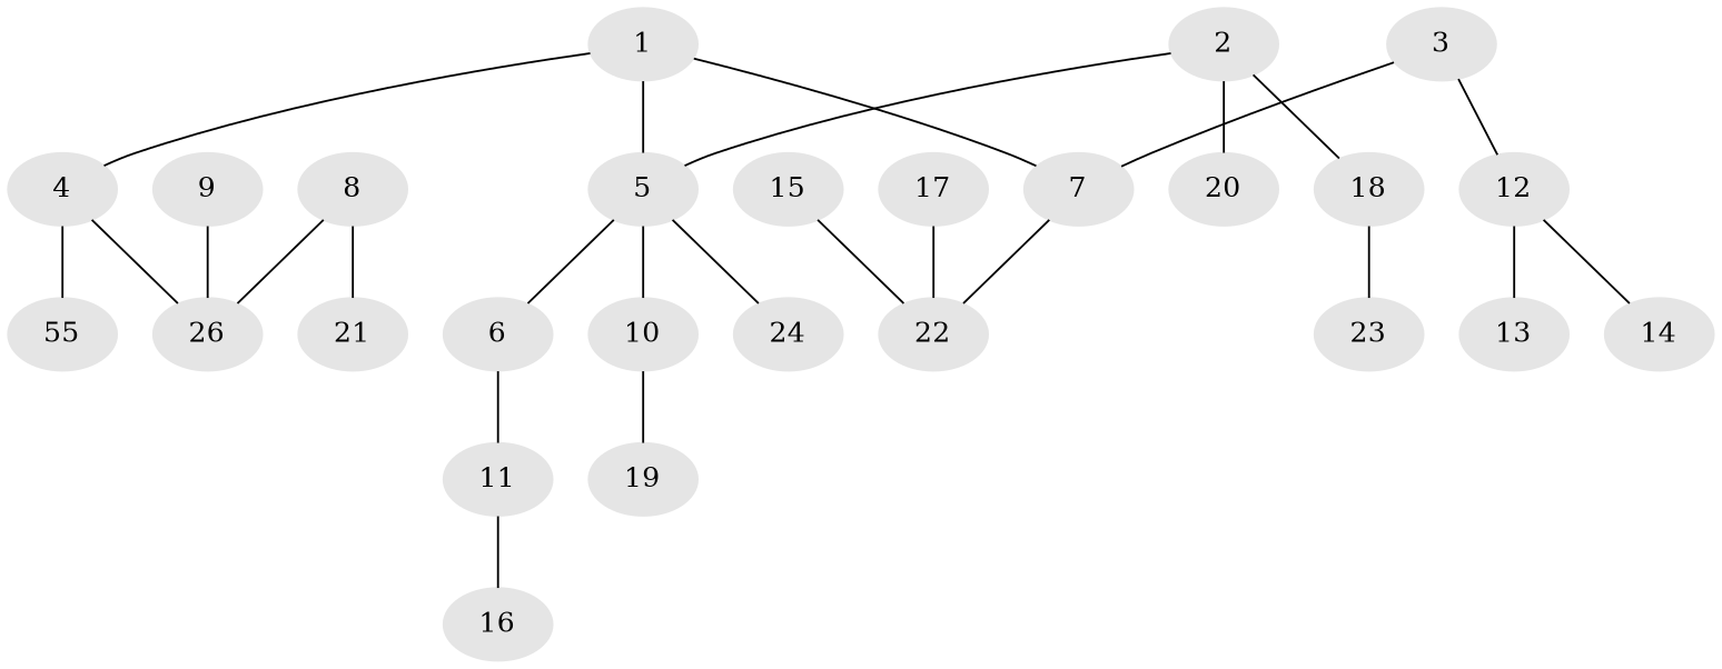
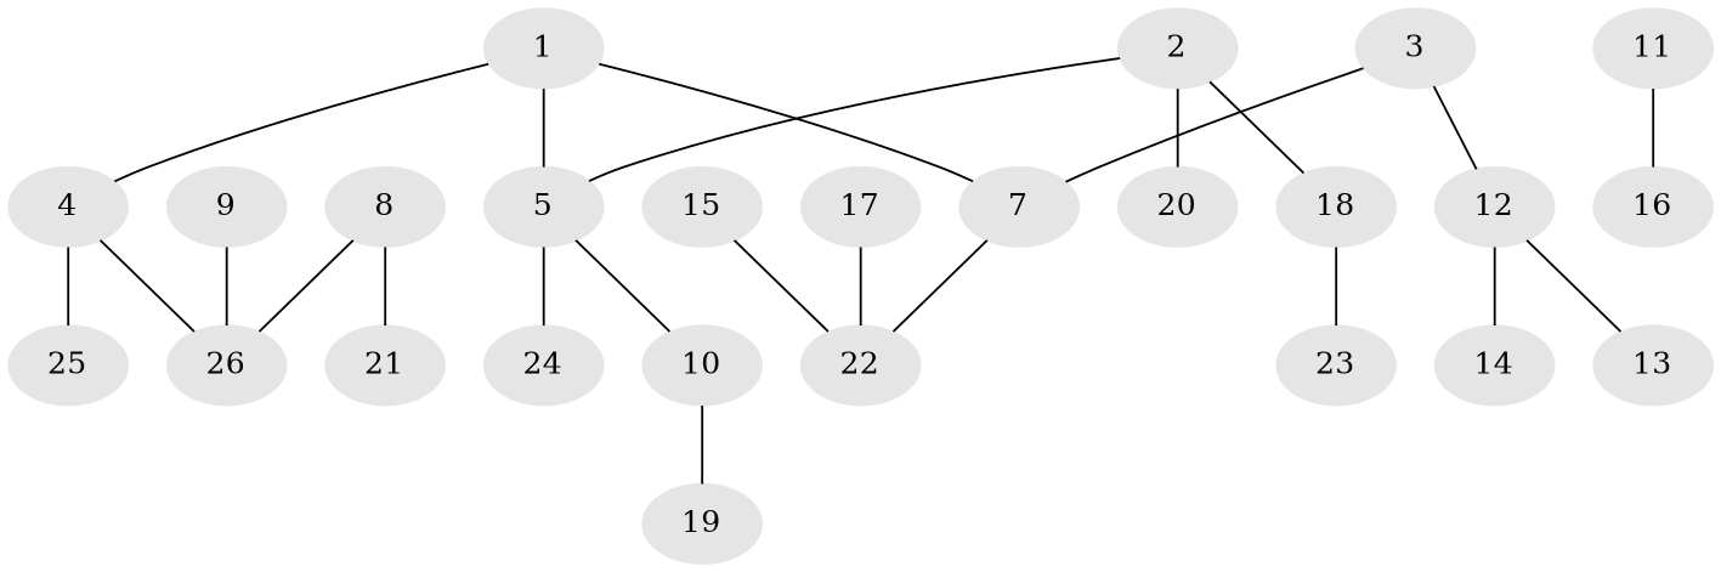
  graph {
    fontname="DejaVu Serif"
    node [color=gray90 fontname="DejaVu Serif" style=filled]
    edge [fontname="DejaVu Serif" weight=1.0]
    1
    4
    5
    7
-   25 [label=55]
+   25
    26
-   6
    10
    24
    22
    2
    18
    20
    23
    3
    12
    13
    14
    11
    19
    16
    8
    21
    9
    15
    17
    1 -- 4
    1 -- 5
    1 -- 7
    4 -- 25
    4 -- 26
-   5 -- 6
    5 -- 10
    5 -- 24
    7 -- 22
-   6 -- 11
    10 -- 19
    2 -- 5
    2 -- 18
    2 -- 20
    18 -- 23
    3 -- 7
    3 -- 12
    12 -- 13
    12 -- 14
    11 -- 16
    8 -- 26
    8 -- 21
    9 -- 26
    15 -- 22
    17 -- 22
  }
